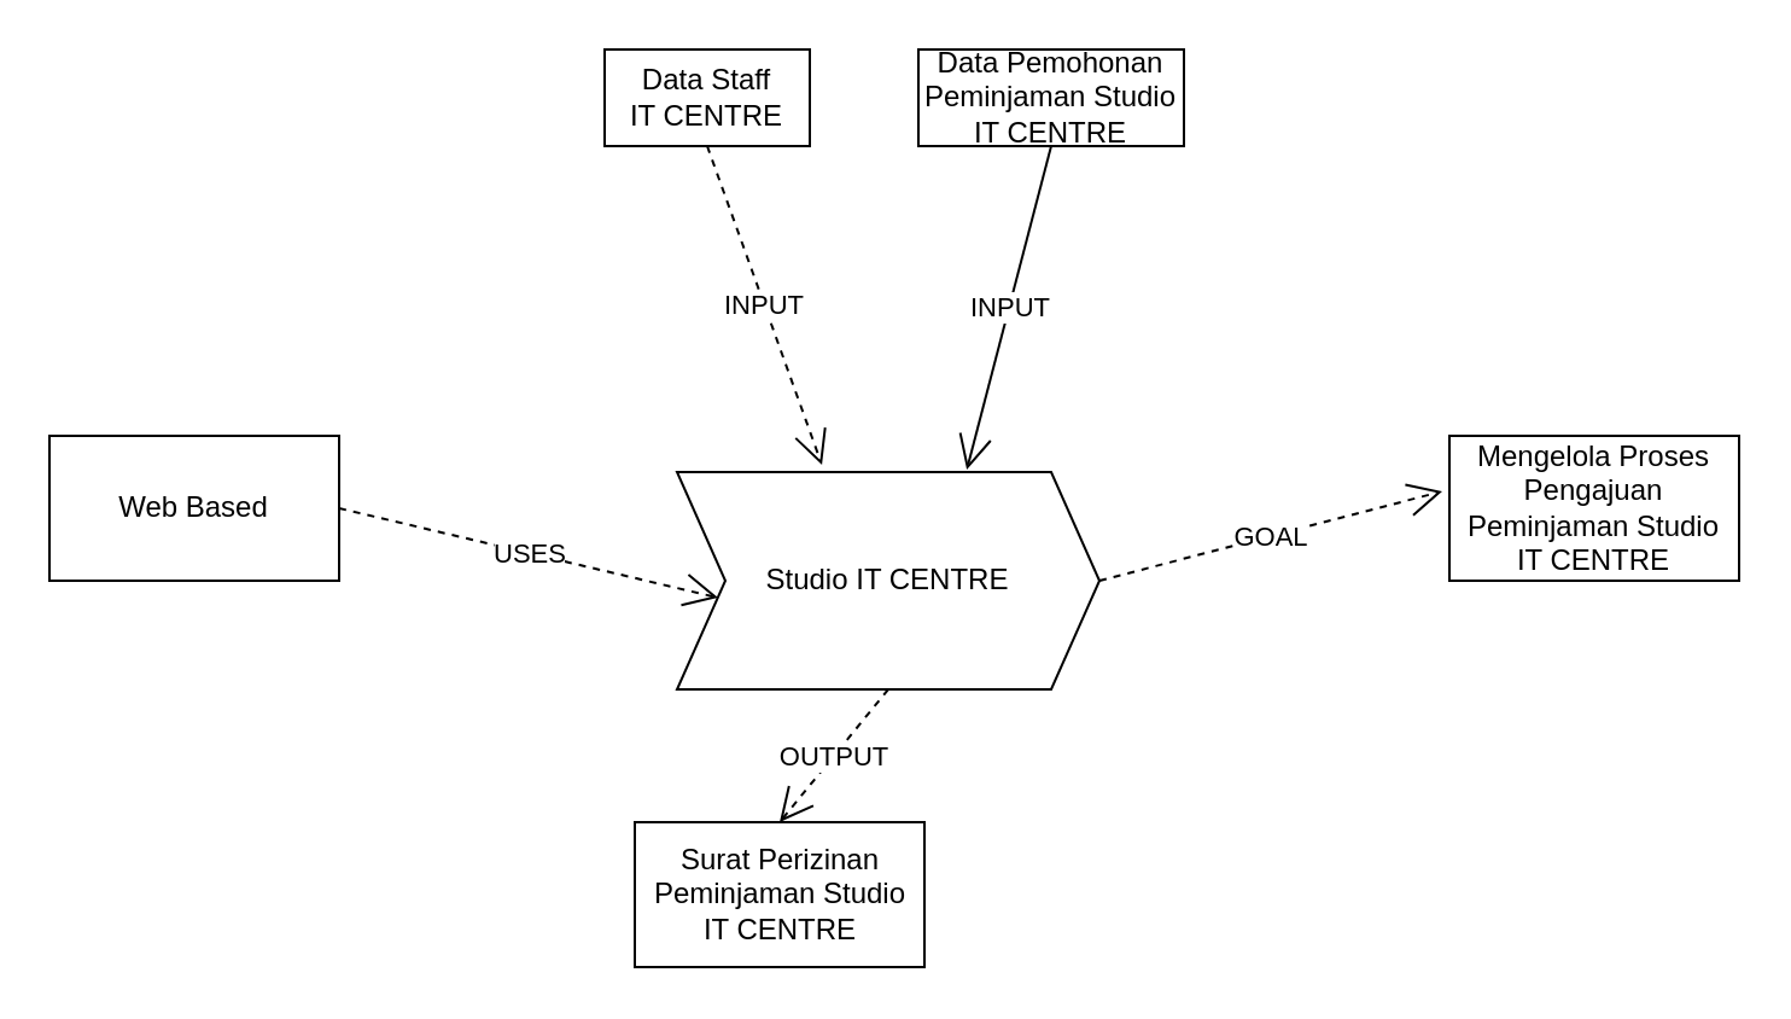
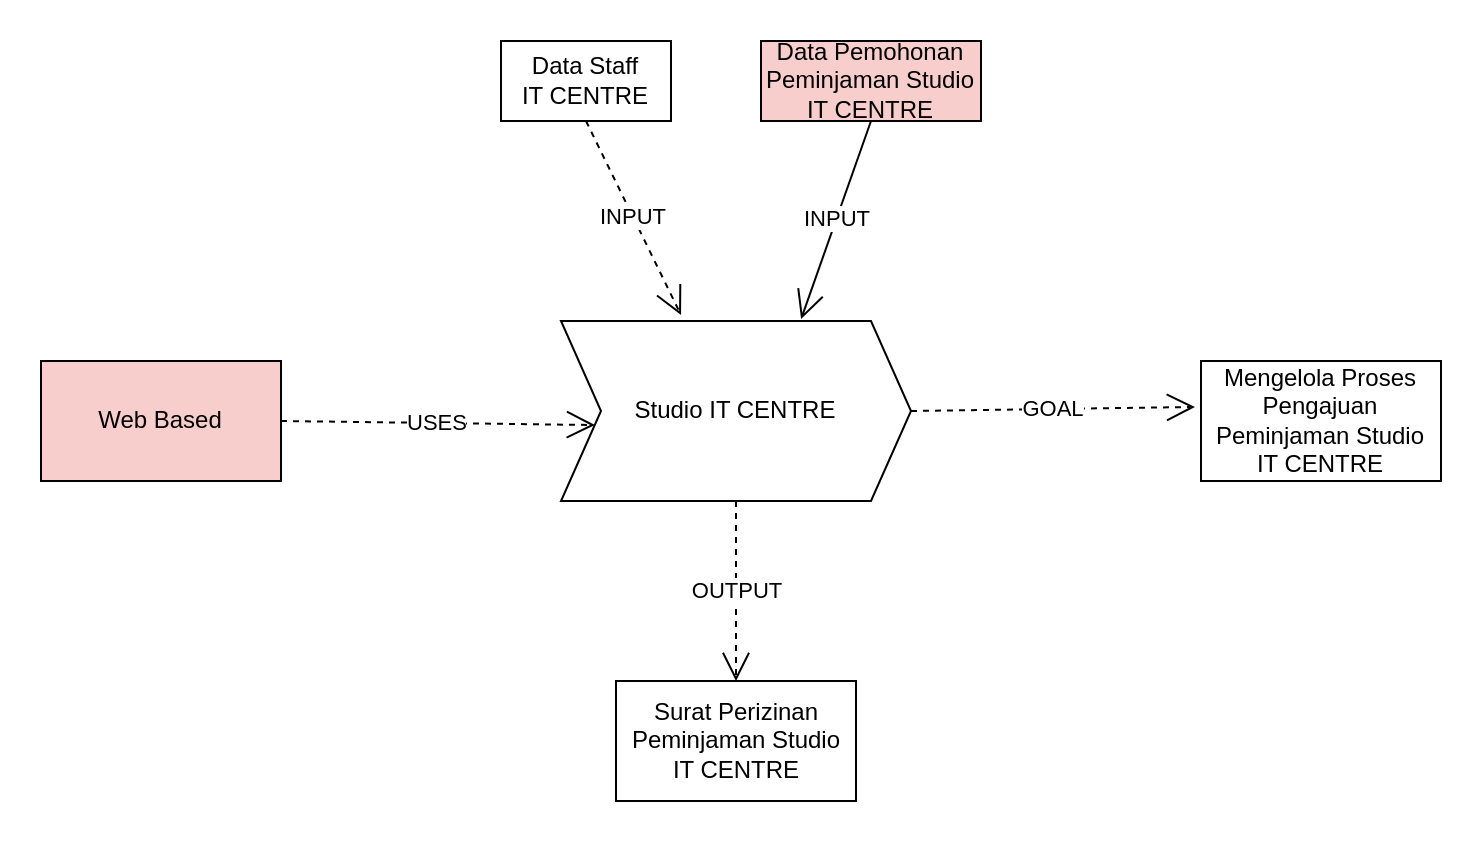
  <mxCell id="0" />
  <mxCell id="1" parent="0" />
- <mxCell id="2" value="Studio IT CENTRE" style="shape=step;perimeter=stepPerimeter;whiteSpace=wrap;html=1;fixedSize=1;" vertex="1" parent="1"><mxGeometry x="280" y="195" width="175" height="90" as="geometry" /></mxCell>
+ <mxCell id="2" value="Studio IT CENTRE" style="shape=step;perimeter=stepPerimeter;whiteSpace=wrap;html=1;fixedSize=1;" vertex="1" parent="1"><mxGeometry x="280" y="160" width="175" height="90" as="geometry" /></mxCell>
  <mxCell id="3" value="Data Staff&lt;br&gt;IT CENTRE" style="rounded=0;whiteSpace=wrap;html=1;" vertex="1" parent="1"><mxGeometry x="250" y="20" width="85" height="40" as="geometry" /></mxCell>
- <mxCell id="4" value="Data Pemohonan Peminjaman Studio IT CENTRE" style="rounded=0;whiteSpace=wrap;html=1;" vertex="1" parent="1"><mxGeometry x="380" y="20" width="110" height="40" as="geometry" /></mxCell>
+ <mxCell id="4" value="Data Pemohonan Peminjaman Studio IT CENTRE" style="rounded=0;whiteSpace=wrap;html=1;fillColor=#f8cecc;" vertex="1" parent="1"><mxGeometry x="380" y="20" width="110" height="40" as="geometry" /></mxCell>
  <mxCell id="5" value="INPUT" style="endArrow=open;endSize=12;dashed=1;html=1;exitX=0.5;exitY=1;exitDx=0;exitDy=0;entryX=0.343;entryY=-0.033;entryDx=0;entryDy=0;entryPerimeter=0;" edge="1" parent="1" source="3" target="2"><mxGeometry width="160" relative="1" as="geometry"><mxPoint x="270" y="160" as="sourcePoint" /><mxPoint x="430" y="160" as="targetPoint" /><Array as="points" /></mxGeometry></mxCell>
  <mxCell id="6" value="INPUT" style="endArrow=open;endSize=12;dashed=0;html=1;exitX=0.5;exitY=1;exitDx=0;exitDy=0;entryX=0.686;entryY=-0.011;entryDx=0;entryDy=0;entryPerimeter=0;" edge="1" parent="1" source="4" target="2"><mxGeometry width="160" relative="1" as="geometry"><mxPoint x="270" y="160" as="sourcePoint" /><mxPoint x="430" y="160" as="targetPoint" /></mxGeometry></mxCell>
- <mxCell id="7" value="Surat Perizinan Peminjaman Studio&lt;br&gt;IT CENTRE" style="rounded=0;whiteSpace=wrap;html=1;" vertex="1" parent="1"><mxGeometry x="262.5" y="340" width="120" height="60" as="geometry" /></mxCell>
+ <mxCell id="7" value="Surat Perizinan Peminjaman Studio&lt;br&gt;IT CENTRE" style="rounded=0;whiteSpace=wrap;html=1;" vertex="1" parent="1"><mxGeometry x="307.5" y="340" width="120" height="60" as="geometry" /></mxCell>
  <mxCell id="8" value="OUTPUT" style="endArrow=open;endSize=12;dashed=1;html=1;exitX=0.5;exitY=1;exitDx=0;exitDy=0;entryX=0.5;entryY=0;entryDx=0;entryDy=0;" edge="1" parent="1" source="2" target="7"><mxGeometry width="160" relative="1" as="geometry"><mxPoint x="270" y="150" as="sourcePoint" /><mxPoint x="430" y="150" as="targetPoint" /></mxGeometry></mxCell>
  <mxCell id="9" value="Mengelola Proses Pengajuan Peminjaman Studio IT CENTRE" style="rounded=0;whiteSpace=wrap;html=1;" vertex="1" parent="1"><mxGeometry x="600" y="180" width="120" height="60" as="geometry" /></mxCell>
  <mxCell id="10" value="GOAL" style="endArrow=open;endSize=12;dashed=1;html=1;exitX=1;exitY=0.5;exitDx=0;exitDy=0;entryX=-0.025;entryY=0.383;entryDx=0;entryDy=0;entryPerimeter=0;" edge="1" parent="1" source="2" target="9"><mxGeometry width="160" relative="1" as="geometry"><mxPoint x="270" y="260" as="sourcePoint" /><mxPoint x="430" y="260" as="targetPoint" /></mxGeometry></mxCell>
- <mxCell id="11" value="Web Based" style="rounded=0;whiteSpace=wrap;html=1;" vertex="1" parent="1"><mxGeometry x="20" y="180" width="120" height="60" as="geometry" /></mxCell>
+ <mxCell id="11" value="Web Based" style="rounded=0;whiteSpace=wrap;html=1;fillColor=#f8cecc;" vertex="1" parent="1"><mxGeometry x="20" y="180" width="120" height="60" as="geometry" /></mxCell>
  <mxCell id="12" value="USES" style="endArrow=open;endSize=12;dashed=1;html=1;exitX=1;exitY=0.5;exitDx=0;exitDy=0;entryX=0.097;entryY=0.578;entryDx=0;entryDy=0;entryPerimeter=0;" edge="1" parent="1" source="11" target="2"><mxGeometry width="160" relative="1" as="geometry"><mxPoint x="270" y="260" as="sourcePoint" /><mxPoint x="430" y="260" as="targetPoint" /></mxGeometry></mxCell>
